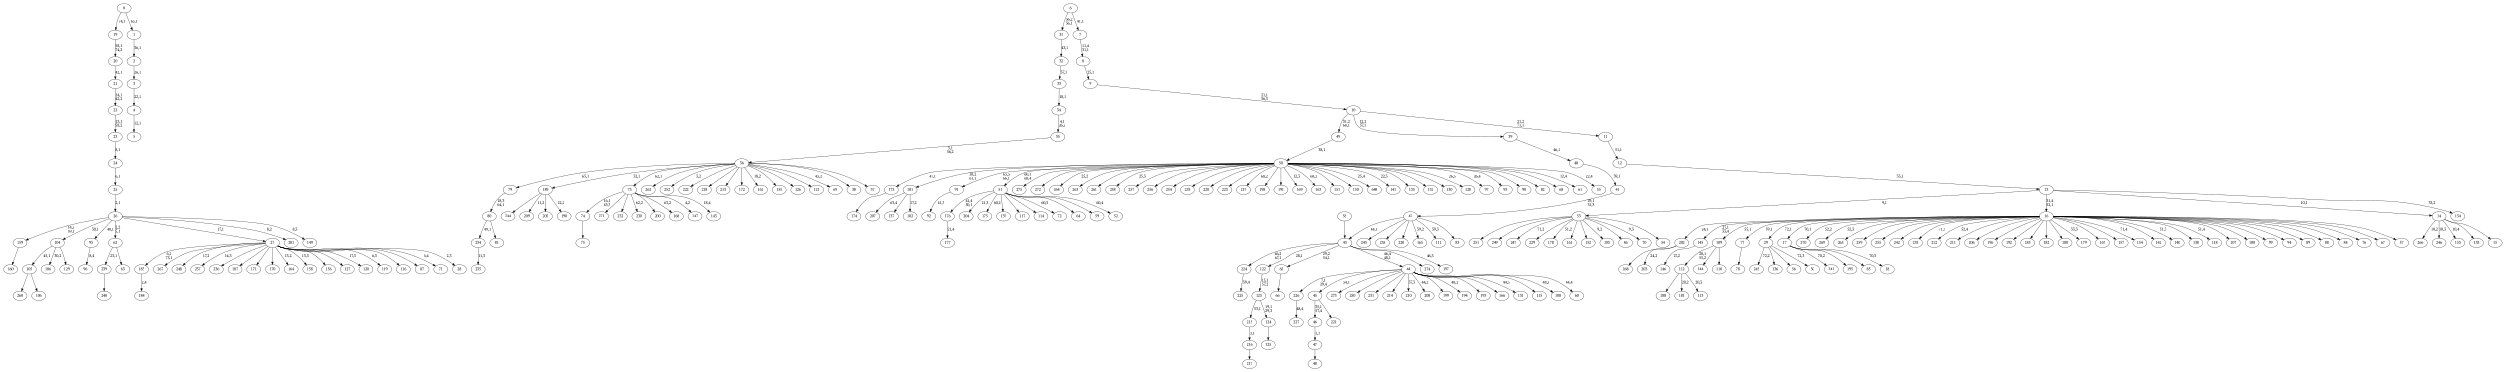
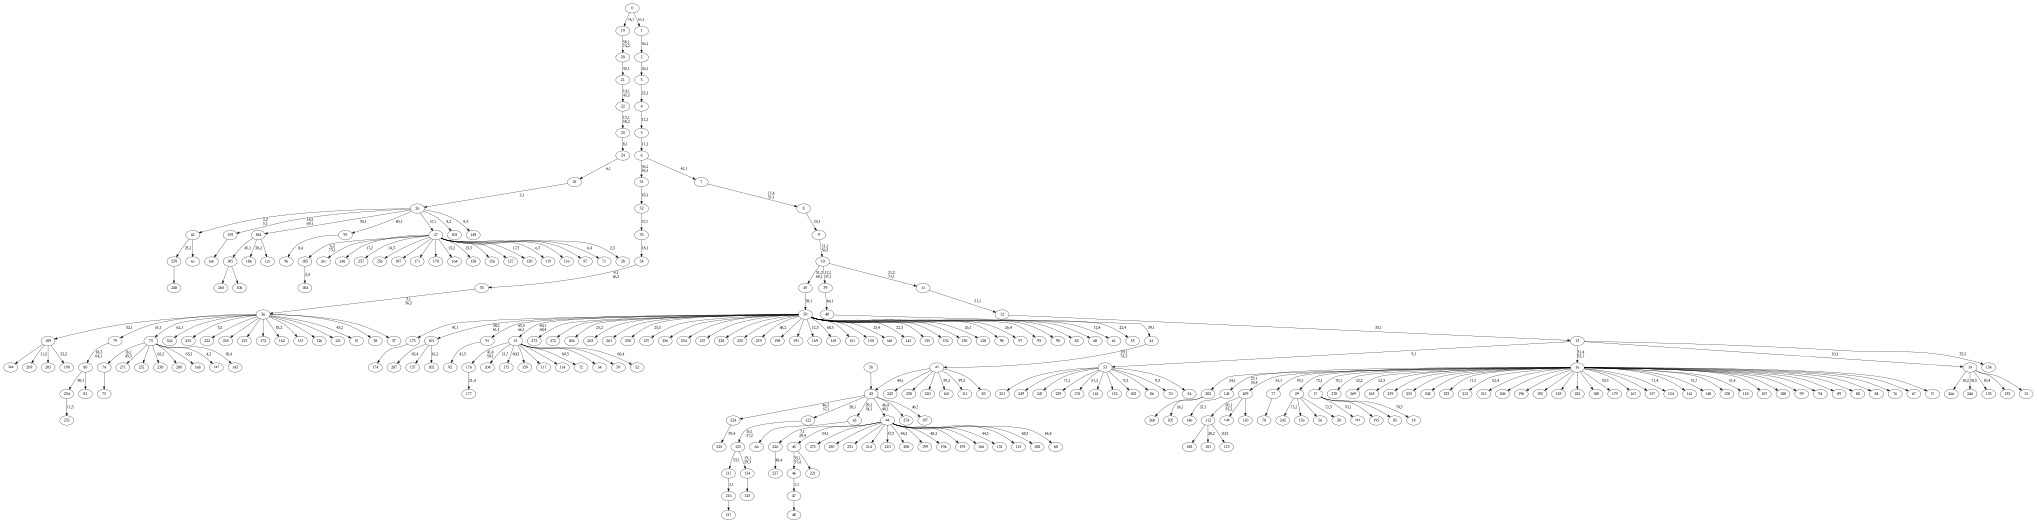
  digraph {
    fontname="PT Serif"
    node [fontname="PT Serif"]
    edge [fontname="PT Serif"]
    239
    240
    234
    235
    226
    227
    224
    225
    216
    217
    215
    202
    268
    203
    189
    244
    209
    205
    190
    183
    184
    176
    177
    173
    174
    159
    160
    145
    146
    124
    125
    123
    122
    112
    188
    181
    113
    109
    144
    110
    105
    260
    106
    104
    186
    129
    101
    207
    137
    102
    95
    96
    91
    92
    80
    81
    79
    77
    78
    74
    75
    73
    271
    232
    230
    200
    168
    147
    143
    65
    66
    62
    63
    53
    251
    249
    247
    229
    178
    161
    152
    103
    86
    70
    54
    51
    204
    175
    139
    117
    114
    72
    64
    59
    52
    50
    275
    272
    264
    263
    261
    258
    257
    256
    254
    253
    228
    223
    219
    198
    191
    169
    163
    151
    150
    n116 [label=648]
    141
    135
    132
    130
    128
+   98
    97
    93
    90
    82
    68
    61
    55
    49
    47
    48
    46
    45
    221
    44
    273
    250
    231
    214
    210
    208
    199
    194
    193
    166
    131
    115
    108
    60
    43
    274
    197
    58
    42
    243
    238
    220
    165
    111
    83
    41
    40
    39
    36
    262
    252
    222
    218
    213
    172
    162
    155
    126
    121
    69
    38
    37
    35
    34
    33
    32
    31
    29
    245
    136
    56
    30
    27
    267
    248
    237
    236
    187
    171
    170
    164
    158
    156
    127
    120
    119
    116
    87
    71
    28
    26
    201
    149
    25
    24
    23
    22
    21
    20
    19
    17
    241
    195
    85
    18
    16
    270
    269
    265
    259
    255
    242
    233
    212
    211
    206
    196
    192
    185
    182
    180
    179
    167
    157
    154
    142
    140
    138
    118
    107
    100
    99
    94
    89
    88
    84
    76
    67
    57
    14
    266
    246
    153
    133
    15
    13
    134
    12
    11
    10
    9
    8
    7
    6
    5
    4
    3
    2
    1
    0
    239 -> 240
    234 -> 235 [label="11,3"]
    226 -> 227 [label="48,4"]
    224 -> 225 [label="39,4"]
    216 -> 217
    215 -> 216 [label="0,1"]
    202 -> 268
    202 -> 203 [label="24,2"]
    189 -> 244
    189 -> 209 [label="11,2"]
    189 -> 205
    189 -> 190 [label="22,2"]
    183 -> 184 [label="2,4"]
    176 -> 177 [label="21,4"]
    173 -> 174
    159 -> 160
    145 -> 146 [label="27,2"]
    124 -> 125
    123 -> 215 [label="53,1"]
    123 -> 124 [label="19,1\n29,3"]
    122 -> 123 [label="15,1\n57,2"]
    112 -> 188
    112 -> 181 [label="20,2"]
    112 -> 113 [label="20,3"]
    109 -> 112 [label="20,1\n55,2"]
    109 -> 144
    109 -> 110
    105 -> 260
    105 -> 106
    104 -> 105 [label="45,1"]
    104 -> 186 [label="30,2"]
    104 -> 129
    101 -> 207 [label="63,4"]
    101 -> 137
-   101 -> 102 [label="17,2"]
+   101 -> 102 [label="41,2"]
    95 -> 96 [label="8,4"]
    91 -> 92 [label="41,3"]
    80 -> 234 [label="49,1"]
    80 -> 81
    79 -> 80 [label="18,3\n64,1"]
    77 -> 78
    74 -> 75
    73 -> 74 [label="16,1\n43,3"]
    73 -> 271
    73 -> 232
    73 -> 230 [label="62,2"]
    73 -> 200
    73 -> 168 [label="63,2"]
    73 -> 147 [label="4,2"]
    73 -> 143 [label="18,4"]
    65 -> 66
    62 -> 239 [label="23,1"]
    62 -> 63
    53 -> 251
    53 -> 249
    53 -> 247 [label="71,2"]
    53 -> 229
    53 -> 178 [label="51,2"]
    53 -> 161
    53 -> 152
    53 -> 103 [label="9,2"]
    53 -> 86
    53 -> 70 [label="9,3"]
    53 -> 54
    51 -> 176 [label="41,4\n50,1"]
    51 -> 204 [label="21,3"]
    51 -> 175 [label="60,2"]
    51 -> 139
    51 -> 117
    51 -> 114
    51 -> 72 [label="60,3"]
    51 -> 64
    51 -> 59
    51 -> 52 [label="60,4"]
    50 -> 173 [label="47,1"]
    50 -> 101 [label="38,2\n61,1"]
    50 -> 91 [label="63,3\n66,1"]
    50 -> 51 [label="60,1\n68,4"]
    50 -> 275
    50 -> 272
    50 -> 264 [label="25,2"]
    50 -> 263
    50 -> 261
    50 -> 258 [label="25,3"]
    50 -> 257
    50 -> 256
    50 -> 254
    50 -> 253
    50 -> 228
    50 -> 223
    50 -> 219 [label="68,2"]
    50 -> 198
    50 -> 191
    50 -> 169 [label="12,3"]
    50 -> 163 [label="68,3"]
    50 -> 151
    50 -> 150
    50 -> n116 [label="25,4"]
    50 -> 141 [label="22,3"]
    50 -> 135
    50 -> 132
    50 -> 130
    50 -> 128 [label="26,3"]
+   50 -> 98
    50 -> 97 [label="26,4"]
    50 -> 93
    50 -> 90
    50 -> 82
    50 -> 68
    50 -> 61 [label="12,4"]
    50 -> 55 [label="22,4"]
    49 -> 50 [label="38,1"]
    47 -> 48
    46 -> 47 [label="1,1"]
    45 -> 46 [label="35,1\n57,4"]
    45 -> 221
    44 -> 226 [label="7,1\n29,4"]
    44 -> 45 [label="34,1"]
    44 -> 273
    44 -> 250
    44 -> 231
    44 -> 214
    44 -> 210 [label="57,3"]
    44 -> 208 [label="44,2"]
    44 -> 199
    44 -> 194 [label="48,2"]
    44 -> 193
    44 -> 166
    44 -> 131 [label="44,3"]
    44 -> 115
    44 -> 108 [label="48,3"]
    44 -> 60 [label="44,4"]
    43 -> 224 [label="46,2\n67,1"]
    43 -> 122 [label="28,1"]
    43 -> 65 [label="29,2\n54,1"]
    43 -> 44 [label="46,4\n48,1"]
    43 -> 274
    43 -> 197 [label="46,3"]
    58 -> 43
    42 -> 43 [label="44,1"]
    42 -> 243
    42 -> 238
    42 -> 220
    42 -> 165 [label="39,2"]
    42 -> 111 [label="39,3"]
    42 -> 83
    41 -> 42 [label="29,1\n31,3"]
    40 -> 41 [label="39,1"]
    39 -> 40 [label="46,1"]
    36 -> 189 [label="32,1"]
    36 -> 79 [label="65,1"]
    36 -> 73 [label="62,1"]
    36 -> 262
    36 -> 252 [label="3,2"]
    36 -> 222
    36 -> 218
    36 -> 213
    36 -> 172
    36 -> 162 [label="18,2"]
    36 -> 155
    36 -> 126
    36 -> 121
    36 -> 69 [label="43,2"]
    36 -> 38
    36 -> 37
    35 -> 36 [label="3,1\n56,2"]
    34 -> 35 [label="4,1\n26,2"]
    33 -> 34 [label="18,1"]
    32 -> 33 [label="37,1"]
    31 -> 32 [label="43,1"]
    29 -> 245 [label="72,2"]
    29 -> 136
    29 -> 56
    29 -> 30 [label="72,3"]
    27 -> 183 [label="6,2\n73,1"]
    27 -> 267
    27 -> 248 [label="17,2"]
    27 -> 237 [label="14,3"]
    27 -> 236
    27 -> 187
    27 -> 171
    27 -> 170
    27 -> 164 [label="13,2"]
    27 -> 158 [label="13,3"]
    27 -> 156
    27 -> 127
    27 -> 120 [label="17,3"]
    27 -> 119 [label="6,3"]
    27 -> 116
    27 -> 87
    27 -> 71 [label="6,4"]
    27 -> 28 [label="2,3"]
    26 -> 159 [label="14,2\n69,1"]
    26 -> 104 [label="30,1"]
    26 -> 95 [label="40,1"]
    26 -> 62 [label="2,2\n5,1"]
-   26 -> 27 [label="17,1"]
+   26 -> 27 [label="67,1"]
    26 -> 201 [label="8,2"]
    26 -> 149 [label="8,3"]
    25 -> 26 [label="2,1"]
    24 -> 25 [label="6,1"]
    23 -> 24 [label="8,1"]
    22 -> 23 [label="13,1\n58,2"]
    21 -> 22 [label="14,1\n42,2"]
    20 -> 21 [label="42,1"]
    19 -> 20 [label="58,1\n74,2"]
    17 -> 241 [label="70,2"]
    17 -> 195
    17 -> 85
    17 -> 18 [label="70,3"]
    16 -> 202 [label="24,1"]
    16 -> 145 [label="27,1\n33,4"]
    16 -> 109 [label="55,1"]
    16 -> 77 [label="59,1"]
    16 -> 29 [label="72,1"]
    16 -> 17 [label="70,1"]
    16 -> 270 [label="52,2"]
    16 -> 269 [label="52,3"]
    16 -> 265
    16 -> 259
    16 -> 255
    16 -> 242
    16 -> 233 [label="71,3"]
    16 -> 212 [label="52,4"]
    16 -> 211
    16 -> 206
    16 -> 196
    16 -> 192
    16 -> 185
    16 -> 182
    16 -> 180
    16 -> 179 [label="33,3"]
    16 -> 167
    16 -> 157
    16 -> 154 [label="71,4"]
    16 -> 142
    16 -> 140 [label="51,3"]
    16 -> 138
    16 -> 118 [label="51,4"]
    16 -> 107
    16 -> 100
    16 -> 99
    16 -> 94
    16 -> 89
    16 -> 88
    16 -> 84
    16 -> 76
    16 -> 67
    16 -> 57
    14 -> 266 [label="10,2"]
    14 -> 246 [label="10,3"]
    14 -> 153 [label="10,4"]
    14 -> 133
    14 -> 15
    13 -> 53 [label="9,1"]
    13 -> 16 [label="31,4\n52,1"]
    13 -> 14 [label="10,1"]
    13 -> 134 [label="33,2"]
    12 -> 13 [label="33,1"]
    11 -> 12 [label="51,1"]
    10 -> 49 [label="31,2\n68,1"]
    10 -> 39 [label="12,2\n57,1"]
    10 -> 11 [label="21,2\n71,1"]
    9 -> 10 [label="21,1\n36,3"]
    8 -> 9 [label="25,1"]
    7 -> 8 [label="11,4\n31,1"]
    6 -> 31 [label="36,2\n56,1"]
    6 -> 7 [label="41,1"]
+   5 -> 6 [label="11,1"]
    4 -> 5 [label="12,1"]
    3 -> 4 [label="22,1"]
    2 -> 3 [label="26,1"]
    1 -> 2 [label="36,1"]
    0 -> 19 [label="74,1"]
    0 -> 1 [label="63,1"]
  }
